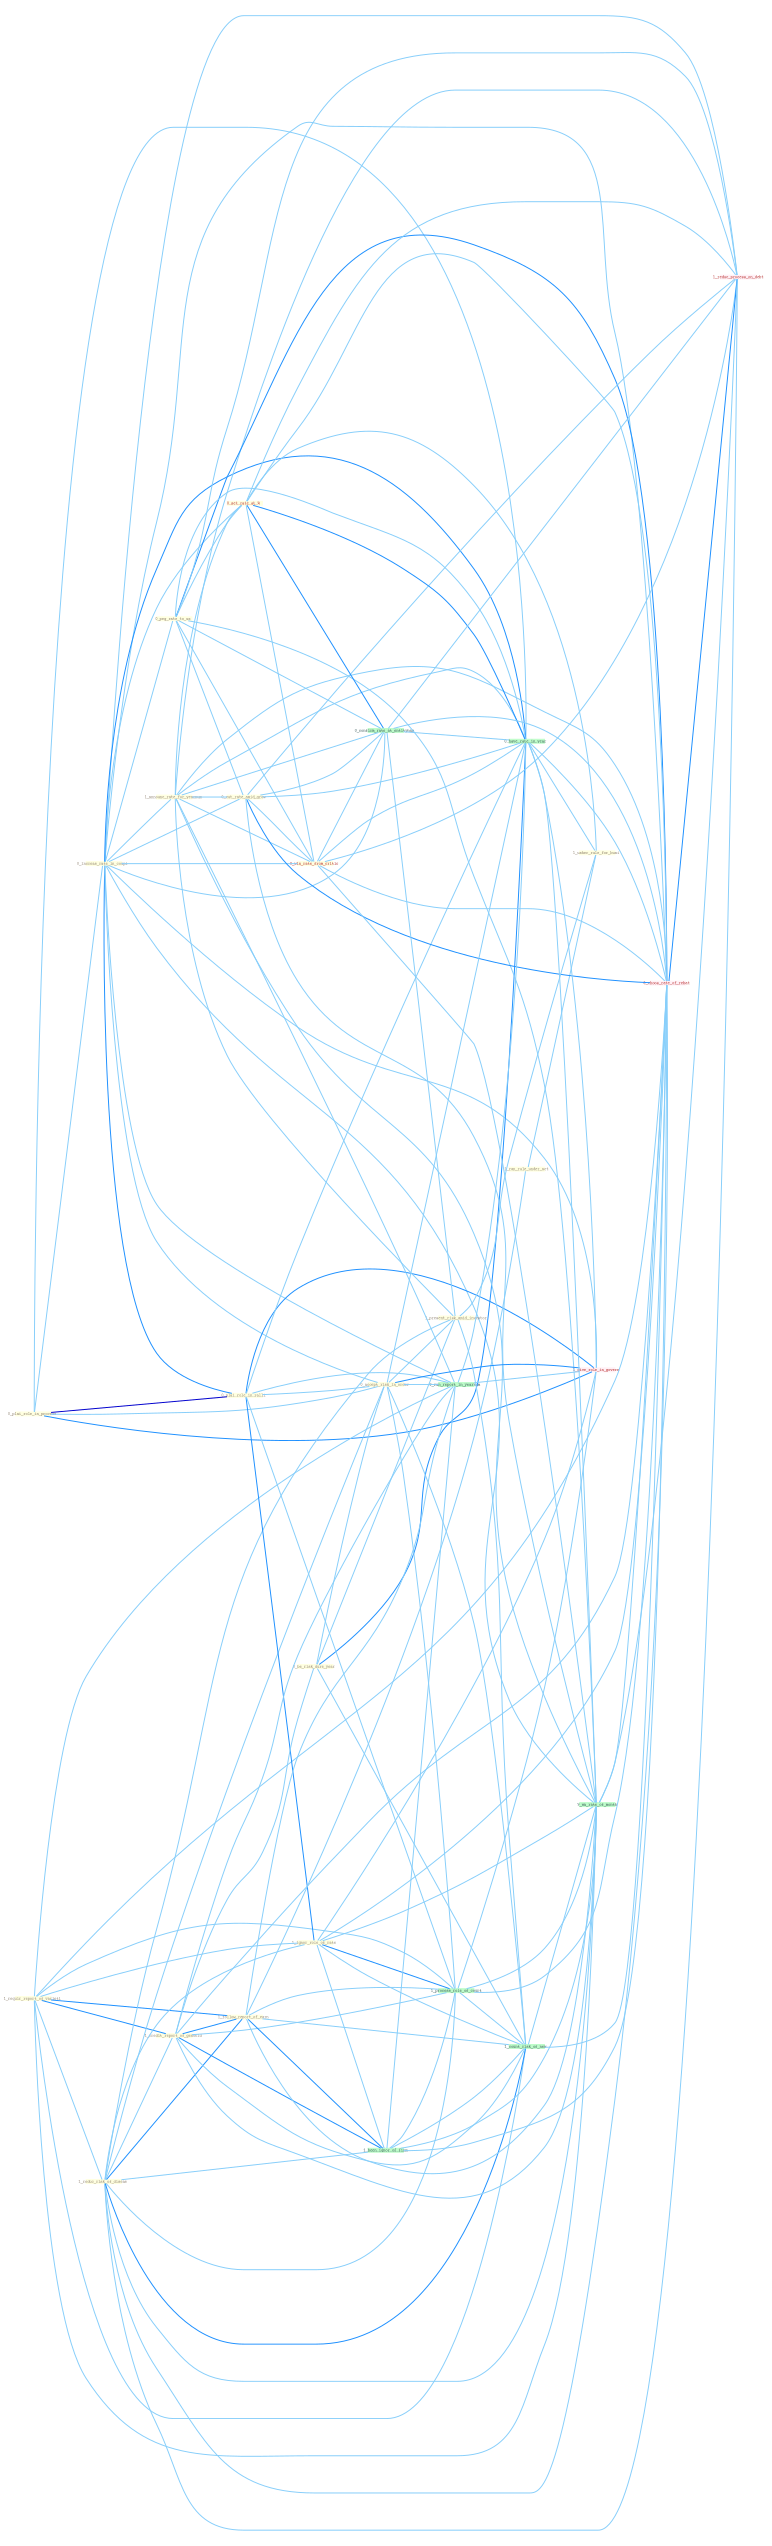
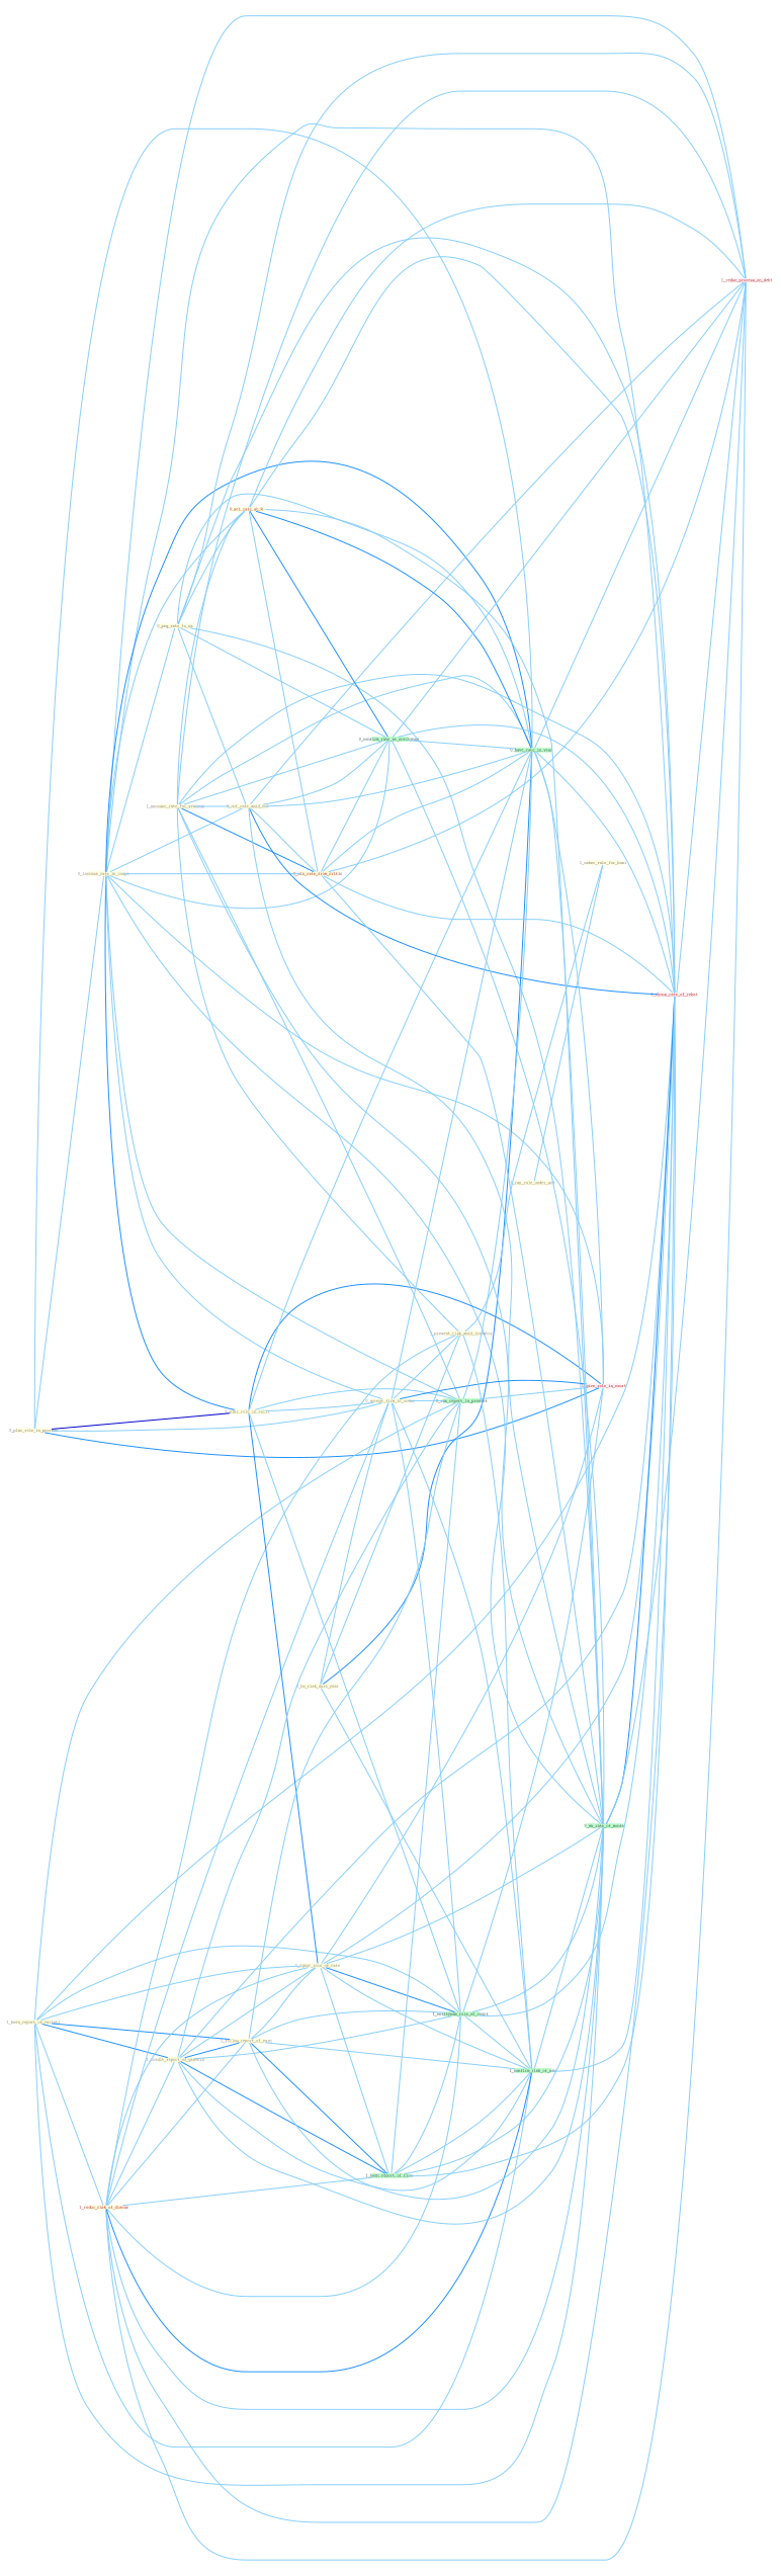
  graph {
    fontname="Courier Prime"
    rankdir=LR
    node [color="#ffffe0" fixedsize=true fontcolor="#8b7d6b" fontname="Courier Prime" fontsize=4 shape=polygon style=filled]
    edge [color="#87cefa" fontname="Courier Prime" w=1]
-   "0_plai_role_in_process " [height=.06 width=.5]
+   "0_plai_role_in_process " [height=.06 width=.5 label="3_plai_role_in_process"]
    "0_increas_rate_in_coupl " [height=.06 width=.5]
-   "1_requir_report_of_varieti " [height=.06 width=.5]
+   "1_requir_report_of_varieti " [height=.06 width=.5 label="1_been_report_of_varieti"]
    "0_be_risk_dure_year " [height=.06 width=.5]
-   "1_reduc_risk_of_diseas " [height=.06 width=.5]
+   "1_reduc_risk_of_diseas " [fontcolor="#b22222" height=.06 width=.5]
    n6 [height=.06 label="1_ran_rule_under_act" width=.5]
-   "0_plai_role_in_ralli " [height=.06 width=.5]
+   "0_plai_role_in_ralli " [height=.06 width=.5 label="1_plai_role_in_ralli"]
    "1_credit_report_of_genocid " [height=.06 width=.5]
    "1_announc_rate_for_yearnum " [height=.06 width=.5]
    "0_peg_rate_to_us " [height=.06 width=.5]
    "1_follow_report_of_earn " [height=.06 width=.5]
-   "0_cut_rate_amid_grow " [height=.06 width=.5]
+   "0_cut_rate_amid_grow " [height=.06 width=.5 label="0_cut_rate_amid_cut"]
    "1_ignor_role_of_rate " [height=.06 width=.5]
-   "0_accept_risk_in_order " [height=.06 width=.5]
+   "0_accept_risk_in_order " [height=.06 width=.5 label="0_accept_firm_in_order"]
    "0_set_rate_at_% " [fontcolor="#b22222" height=.06 width=.5]
    "0_win_rate_from_critic " [fontcolor="#b22222" height=.06 width=.5]
    n17 [height=.06 label="1_present_risk_amid_investor" width=.5]
    "1_usher_rule_for_busi " [height=.06 width=.5]
    "0_choos_rate_of_rebat " [color="#fff0f5" fontcolor="#b22222" height=.06 width=.5]
    n20 [color="#fff0f5" fontcolor="#b22222" height=.06 label="1_reduc_process_on_debt" width=.5]
-   "1_give_role_in_govern " [color="#fff0f5" fontcolor="#b22222" height=.06 width=.5]
+   "1_give_role_in_govern " [color="#fff0f5" fontcolor="#b22222" height=.06 width=.5 label="1_give_role_in_court"]
    "0_have_rate_in_year " [color="#BDFCC9" fontcolor="#2f4f4f" height=.06 width=.5]
-   "0_ran_report_in_yearnum " [color="#BDFCC9" fontcolor="#2f4f4f" height=.06 width=.5]
+   "0_ran_report_in_yearnum " [color="#BDFCC9" fontcolor="#2f4f4f" height=.06 width=.5 label="0_ran_report_in_present"]
    "0_confirm_rate_at_entitynam " [color="#BDFCC9" fontcolor="#2f4f4f" height=.06 width=.5]
    n25 [color="#BDFCC9" fontcolor="#2f4f4f" height=.06 label="9_wa_rate_of_month" width=.5]
-   "1_entitynam_role_of_court " [color="#BDFCC9" fontcolor="#2f4f4f" height=.06 width=.5 label="1_process_role_of_court"]
-   "1_count_risk_of_new " [color="#BDFCC9" fontcolor="#2f4f4f" height=.06 width=.5]
-   "1_been_report_of_firm " [color="#BDFCC9" fontcolor="#2f4f4f" height=.06 width=.5 label="1_been_ignor_of_firm"]
+   "1_entitynam_role_of_court " [color="#BDFCC9" fontcolor="#2f4f4f" height=.06 width=.5]
+   "1_count_risk_of_new " [color="#BDFCC9" fontcolor="#2f4f4f" height=.06 width=.5 label="1_confirm_risk_of_new"]
+   "1_been_report_of_firm " [color="#BDFCC9" fontcolor="#2f4f4f" height=.06 width=.5]
    subgraph sub_1 {
      "0_plai_role_in_process "
      "0_increas_rate_in_coupl "
      "1_requir_report_of_varieti "
      "0_be_risk_dure_year "
      "1_reduc_risk_of_diseas "
      n6
      "0_plai_role_in_ralli "
      "1_credit_report_of_genocid "
      "1_announc_rate_for_yearnum "
      "0_peg_rate_to_us "
      "1_follow_report_of_earn "
      "0_cut_rate_amid_grow "
      "1_ignor_role_of_rate "
      "0_accept_risk_in_order "
      "0_set_rate_at_% "
      "0_win_rate_from_critic "
      n17
      "1_usher_rule_for_busi "
    }
    subgraph sub_2 {
      "0_choos_rate_of_rebat "
      n20
      "1_give_role_in_govern "
    }
    "0_plai_role_in_process " -- "0_increas_rate_in_coupl "
    "0_plai_role_in_process " -- "0_plai_role_in_ralli " [color="#0000cd" w=3]
    "0_plai_role_in_process " -- "0_accept_risk_in_order "
    "0_plai_role_in_process " -- "1_give_role_in_govern " [color="#1e90ff" w=2]
    "0_plai_role_in_process " -- "0_have_rate_in_year "
    "0_increas_rate_in_coupl " -- "0_plai_role_in_ralli " [color="#1e90ff"]
-   "0_increas_rate_in_coupl " -- "1_announc_rate_for_yearnum "
    "0_increas_rate_in_coupl " -- "0_peg_rate_to_us "
    "0_increas_rate_in_coupl " -- "0_cut_rate_amid_grow "
    "0_increas_rate_in_coupl " -- "0_accept_risk_in_order "
    "0_increas_rate_in_coupl " -- "0_set_rate_at_% "
    "0_increas_rate_in_coupl " -- "0_win_rate_from_critic "
    "0_increas_rate_in_coupl " -- "0_choos_rate_of_rebat "
    "0_increas_rate_in_coupl " -- n20
    "0_increas_rate_in_coupl " -- "1_give_role_in_govern "
    "0_increas_rate_in_coupl " -- "0_have_rate_in_year " [color="#1e90ff" w=2]
    "0_increas_rate_in_coupl " -- "0_ran_report_in_yearnum "
    "0_increas_rate_in_coupl " -- "0_confirm_rate_at_entitynam "
    "0_increas_rate_in_coupl " -- n25
    "1_requir_report_of_varieti " -- "1_reduc_risk_of_diseas "
    "1_requir_report_of_varieti " -- "1_credit_report_of_genocid " [color="#1e90ff" w=2]
    "1_requir_report_of_varieti " -- "1_follow_report_of_earn " [color="#1e90ff" w=2]
    "1_requir_report_of_varieti " -- "1_ignor_role_of_rate "
    "1_requir_report_of_varieti " -- "0_choos_rate_of_rebat "
    "1_requir_report_of_varieti " -- "0_ran_report_in_yearnum "
    "1_requir_report_of_varieti " -- n25
    "1_requir_report_of_varieti " -- "1_entitynam_role_of_court "
    "1_requir_report_of_varieti " -- "1_count_risk_of_new "
    "0_be_risk_dure_year " -- "0_accept_risk_in_order "
    "0_be_risk_dure_year " -- n17
    "0_be_risk_dure_year " -- "0_have_rate_in_year " [color="#1e90ff"]
    "0_be_risk_dure_year " -- "1_count_risk_of_new "
    "1_reduc_risk_of_diseas " -- "1_credit_report_of_genocid "
-   "1_reduc_risk_of_diseas " -- "1_follow_report_of_earn " [color="#1e90ff"]
+   "1_reduc_risk_of_diseas " -- "1_follow_report_of_earn "
    "1_reduc_risk_of_diseas " -- "1_ignor_role_of_rate "
    "1_reduc_risk_of_diseas " -- "0_accept_risk_in_order "
    "1_reduc_risk_of_diseas " -- n17
    "1_reduc_risk_of_diseas " -- "0_choos_rate_of_rebat "
    "1_reduc_risk_of_diseas " -- n20
    "1_reduc_risk_of_diseas " -- n25
    "1_reduc_risk_of_diseas " -- "1_entitynam_role_of_court "
    "1_reduc_risk_of_diseas " -- "1_count_risk_of_new " [color="#1e90ff" w=2]
    "1_reduc_risk_of_diseas " -- "1_been_report_of_firm "
    n6 -- "1_usher_rule_for_busi "
    "0_plai_role_in_ralli " -- "1_ignor_role_of_rate " [color="#1e90ff"]
    "0_plai_role_in_ralli " -- "0_accept_risk_in_order "
    "0_plai_role_in_ralli " -- "1_give_role_in_govern " [color="#1e90ff" w=2]
    "0_plai_role_in_ralli " -- "0_have_rate_in_year "
    "0_plai_role_in_ralli " -- "0_ran_report_in_yearnum "
    "0_plai_role_in_ralli " -- "1_entitynam_role_of_court "
    "1_credit_report_of_genocid " -- "1_follow_report_of_earn " [color="#1e90ff" w=2]
-   "1_credit_report_of_genocid " -- "0_be_risk_dure_year "
+   "1_credit_report_of_genocid " -- "1_ignor_role_of_rate "
    "1_credit_report_of_genocid " -- "0_choos_rate_of_rebat "
    "1_credit_report_of_genocid " -- "0_ran_report_in_yearnum "
    "1_credit_report_of_genocid " -- n25
    "1_credit_report_of_genocid " -- "1_entitynam_role_of_court "
    "1_credit_report_of_genocid " -- "1_count_risk_of_new "
    "1_credit_report_of_genocid " -- "1_been_report_of_firm " [color="#1e90ff" w=2]
    "1_announc_rate_for_yearnum " -- "0_cut_rate_amid_grow "
    "1_announc_rate_for_yearnum " -- "0_set_rate_at_% "
-   "1_announc_rate_for_yearnum " -- "0_win_rate_from_critic "
+   "1_announc_rate_for_yearnum " -- "0_win_rate_from_critic " [color="#1e90ff"]
    "1_announc_rate_for_yearnum " -- n17
    "1_announc_rate_for_yearnum " -- "0_choos_rate_of_rebat "
    "1_announc_rate_for_yearnum " -- n20
    "1_announc_rate_for_yearnum " -- "0_have_rate_in_year "
    "1_announc_rate_for_yearnum " -- "0_ran_report_in_yearnum "
    "1_announc_rate_for_yearnum " -- "0_confirm_rate_at_entitynam "
    "1_announc_rate_for_yearnum " -- n25
    "0_peg_rate_to_us " -- "0_cut_rate_amid_grow "
    "0_peg_rate_to_us " -- "0_set_rate_at_% "
-   "0_peg_rate_to_us " -- "0_win_rate_from_critic "
-   "0_peg_rate_to_us " -- "0_choos_rate_of_rebat " [color="#1e90ff"]
+   "0_peg_rate_to_us " -- "0_choos_rate_of_rebat "
    "0_peg_rate_to_us " -- n20
    "0_peg_rate_to_us " -- "0_have_rate_in_year "
    "0_peg_rate_to_us " -- "0_confirm_rate_at_entitynam "
    "0_peg_rate_to_us " -- n25
-   "1_follow_report_of_earn " -- n6
+   "1_follow_report_of_earn " -- "1_ignor_role_of_rate "
    "1_follow_report_of_earn " -- "0_ran_report_in_yearnum "
    "1_follow_report_of_earn " -- n25
    "1_follow_report_of_earn " -- "1_entitynam_role_of_court "
    "1_follow_report_of_earn " -- "1_count_risk_of_new "
    "1_follow_report_of_earn " -- "1_been_report_of_firm " [color="#1e90ff" w=2]
    "0_cut_rate_amid_grow " -- "0_win_rate_from_critic "
    "0_cut_rate_amid_grow " -- "0_choos_rate_of_rebat " [color="#1e90ff"]
    "0_cut_rate_amid_grow " -- n20
    "0_cut_rate_amid_grow " -- "0_have_rate_in_year "
    "0_cut_rate_amid_grow " -- "0_confirm_rate_at_entitynam "
    "0_cut_rate_amid_grow " -- n25
    "1_ignor_role_of_rate " -- "0_choos_rate_of_rebat "
    "1_ignor_role_of_rate " -- "1_give_role_in_govern "
    "1_ignor_role_of_rate " -- n25
    "1_ignor_role_of_rate " -- "1_entitynam_role_of_court " [color="#1e90ff" w=2]
    "1_ignor_role_of_rate " -- "1_count_risk_of_new "
    "1_ignor_role_of_rate " -- "1_been_report_of_firm "
    "0_accept_risk_in_order " -- n17
    "0_accept_risk_in_order " -- "1_give_role_in_govern " [color="#1e90ff"]
    "0_accept_risk_in_order " -- "0_have_rate_in_year "
    "0_accept_risk_in_order " -- "0_ran_report_in_yearnum "
    "0_accept_risk_in_order " -- "1_entitynam_role_of_court "
    "0_accept_risk_in_order " -- "1_count_risk_of_new "
    "0_set_rate_at_% " -- "0_win_rate_from_critic "
    "0_set_rate_at_% " -- "0_choos_rate_of_rebat "
    "0_set_rate_at_% " -- n20
    "0_set_rate_at_% " -- "0_have_rate_in_year " [color="#1e90ff"]
    "0_set_rate_at_% " -- "0_confirm_rate_at_entitynam " [color="#1e90ff" w=2]
-   "0_set_rate_at_% " -- "1_usher_rule_for_busi "
+   "0_set_rate_at_% " -- n25
    "0_win_rate_from_critic " -- "0_choos_rate_of_rebat "
    "0_win_rate_from_critic " -- n20
    "0_win_rate_from_critic " -- "0_have_rate_in_year "
    "0_win_rate_from_critic " -- "0_confirm_rate_at_entitynam "
    "0_win_rate_from_critic " -- n25
    n17 -- "1_usher_rule_for_busi "
    n17 -- "1_count_risk_of_new "
-   "0_choos_rate_of_rebat " -- n20 [color="#1e90ff"]
+   "0_choos_rate_of_rebat " -- n20
    "0_have_rate_in_year " -- "0_choos_rate_of_rebat "
-   "0_have_rate_in_year " -- "1_usher_rule_for_busi "
+   "0_have_rate_in_year " -- n20
    "0_have_rate_in_year " -- "1_give_role_in_govern "
    "0_have_rate_in_year " -- n25
    "0_ran_report_in_yearnum " -- "1_give_role_in_govern "
    "0_ran_report_in_yearnum " -- "0_have_rate_in_year "
    "0_confirm_rate_at_entitynam " -- "0_choos_rate_of_rebat "
    "0_confirm_rate_at_entitynam " -- n20
    "0_confirm_rate_at_entitynam " -- "0_have_rate_in_year "
-   "0_confirm_rate_at_entitynam " -- n17
-   n25 -- "0_choos_rate_of_rebat " [w=2]
+   "0_confirm_rate_at_entitynam " -- n25
+   n25 -- "0_choos_rate_of_rebat " [color="#1e90ff" w=2]
    n25 -- n20
    "1_entitynam_role_of_court " -- "0_choos_rate_of_rebat "
    "1_entitynam_role_of_court " -- "1_give_role_in_govern "
    "1_entitynam_role_of_court " -- n25
    "1_entitynam_role_of_court " -- "1_count_risk_of_new "
    "1_count_risk_of_new " -- "0_choos_rate_of_rebat "
    "1_count_risk_of_new " -- n25
    "1_been_report_of_firm " -- "0_choos_rate_of_rebat "
    "1_been_report_of_firm " -- "0_ran_report_in_yearnum "
    "1_been_report_of_firm " -- n25
    "1_been_report_of_firm " -- "1_entitynam_role_of_court "
    "1_been_report_of_firm " -- "1_count_risk_of_new "
  }
